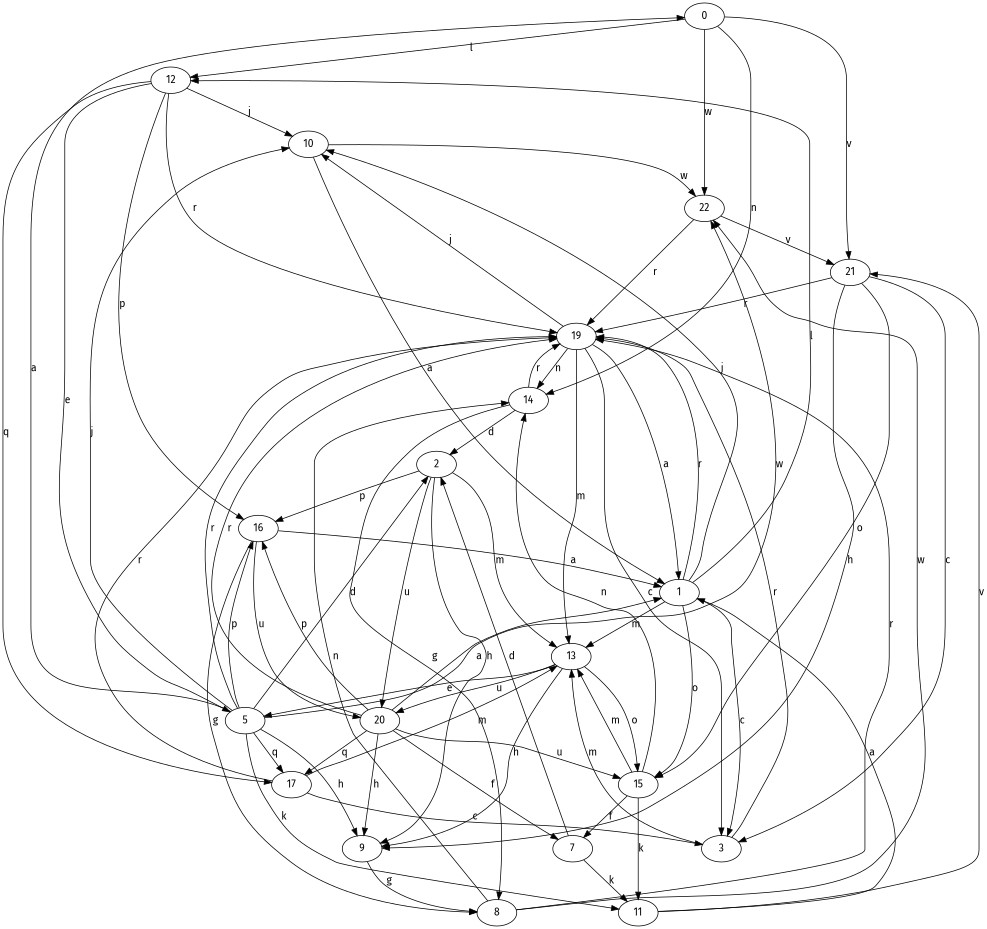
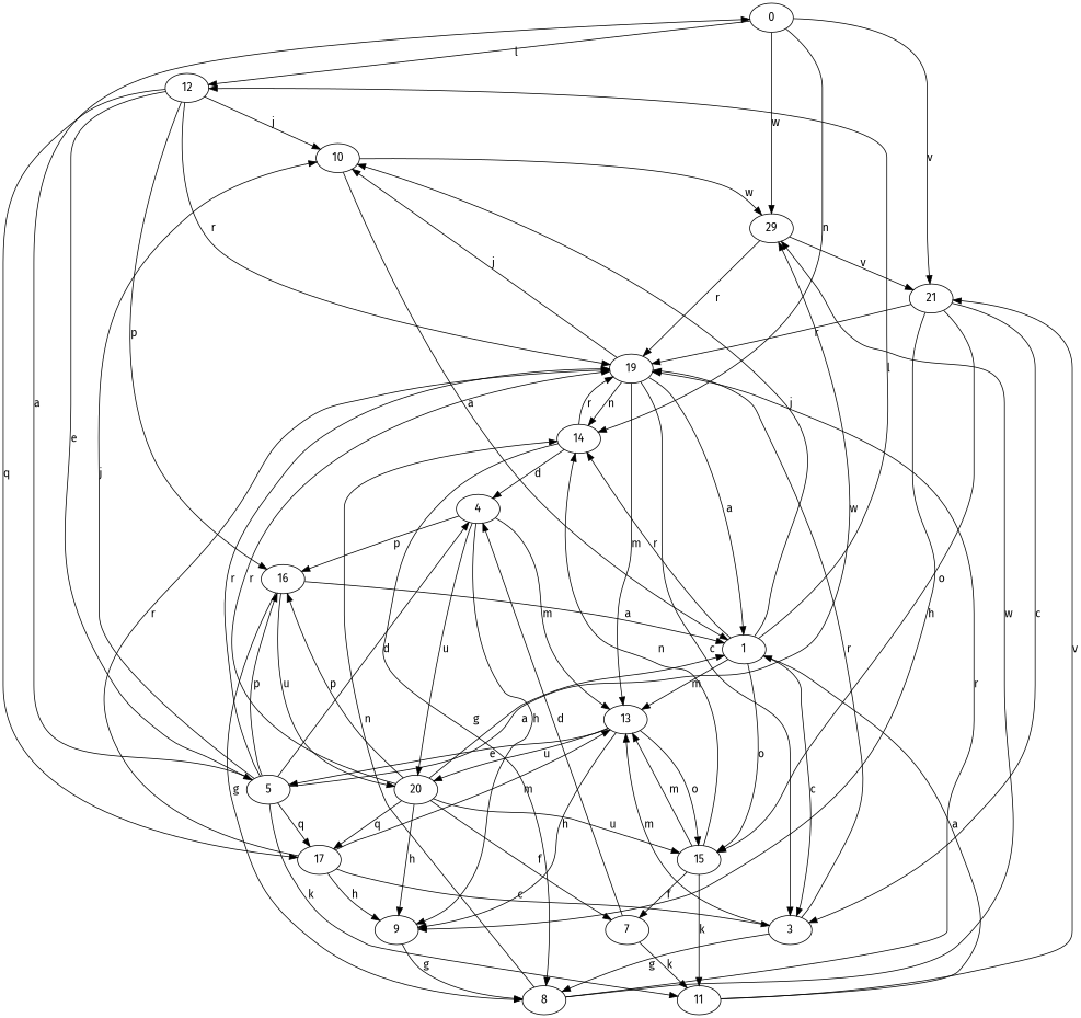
  strict digraph {
    fontname="Fira Sans"
    node [fontname="Fira Sans"]
    edge [fontname="Fira Sans"]
    0
    12
    14
    21
-   22
+   22 [label=29]
    11
    1
    10
    19
    16
    5
    17
    8
-   4 [label=2]
+   4
    3
    15
    9
    13
    20
    7
    0 -> 12 [label=l]
    0 -> 14 [label=n]
    0 -> 21 [label=v]
    0 -> 22 [label=w]
    12 -> 10 [label=j]
    12 -> 19 [label=r]
    12 -> 16 [label=p]
    12 -> 5 [label=e]
    12 -> 17 [label=q]
    14 -> 19 [label=r]
    14 -> 8 [label=g]
    14 -> 4 [label=d]
    21 -> 19 [label=r]
    21 -> 3 [label=c]
    21 -> 15 [label=o]
    21 -> 9 [label=h]
    22 -> 21 [label=v]
    22 -> 19 [label=r]
    11 -> 21 [label=v]
    11 -> 1 [label=a]
    1 -> 12 [label=l]
    1 -> 10 [label=j]
-   1 -> 19 [label=r]
+   1 -> 14 [label=r]
    1 -> 3 [label=c]
    1 -> 15 [label=o]
    1 -> 13 [label=m]
    10 -> 22 [label=w]
    10 -> 1 [label=a]
    19 -> 14 [label=n]
    19 -> 1 [label=a]
    19 -> 10 [label=j]
    19 -> 3 [label=c]
    19 -> 13 [label=m]
    16 -> 1 [label=a]
    16 -> 8 [label=g]
    16 -> 20 [label=u]
    5 -> 0 [label=a]
    5 -> 22 [label=w]
    5 -> 11 [label=k]
    5 -> 10 [label=j]
    5 -> 19 [label=r]
    5 -> 16 [label=p]
    5 -> 17 [label=q]
    5 -> 4 [label=d]
-   5 -> 9 [label=h]
+   17 -> 9 [label=h]
    17 -> 19 [label=r]
    17 -> 3 [label=c]
    17 -> 13 [label=m]
    8 -> 14 [label=n]
    8 -> 22 [label=w]
    8 -> 19 [label=r]
    4 -> 16 [label=p]
    4 -> 9 [label=h]
    4 -> 13 [label=m]
    4 -> 20 [label=u]
    3 -> 19 [label=r]
+   3 -> 8 [label=g]
    3 -> 13 [label=m]
    15 -> 14 [label=n]
    15 -> 11 [label=k]
    15 -> 13 [label=m]
    15 -> 7 [label=f]
    9 -> 8 [label=g]
    13 -> 5 [label=e]
    13 -> 15 [label=o]
    13 -> 9 [label=h]
    13 -> 20 [label=u]
    20 -> 1 [label=a]
    20 -> 19 [label=r]
    20 -> 16 [label=p]
    20 -> 17 [label=q]
    20 -> 15 [label=u]
    20 -> 9 [label=h]
    20 -> 7 [label=f]
    7 -> 11 [label=k]
    7 -> 4 [label=d]
  }
